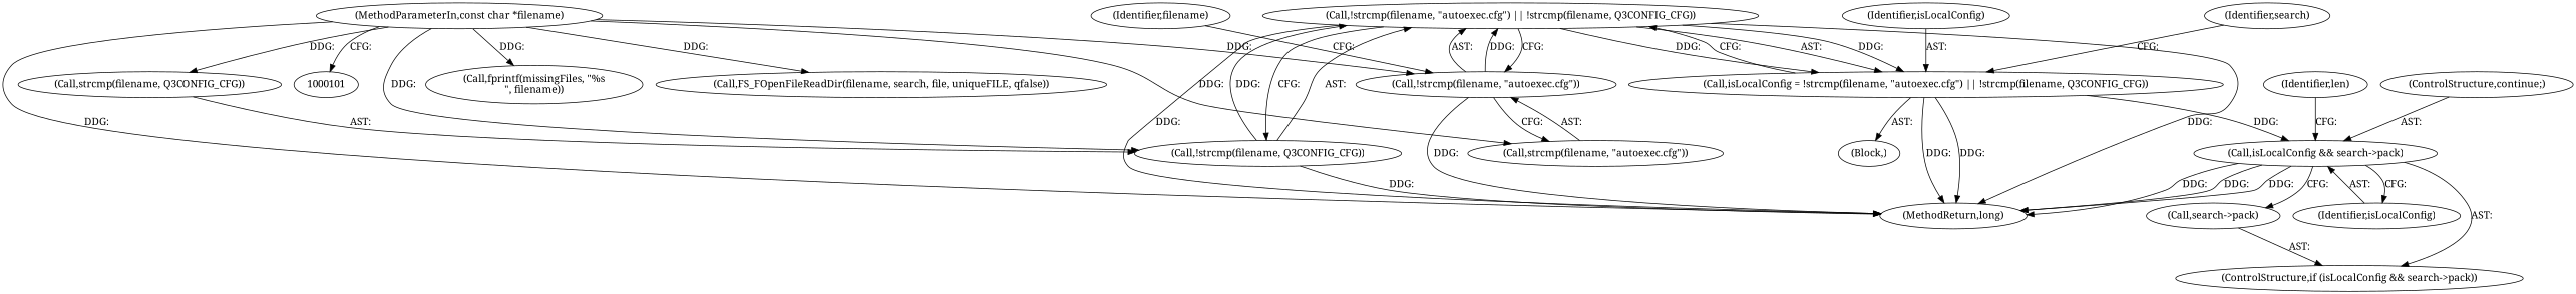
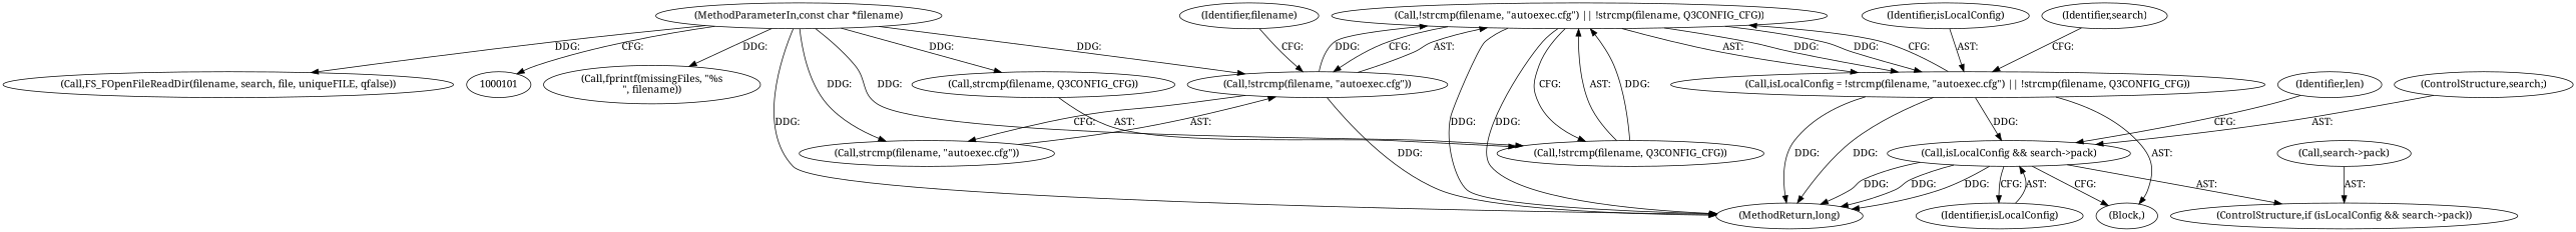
  digraph {
    fontname="Noto Serif"
    node [fontname="Noto Serif"]
    edge [fontname="Noto Serif"]
    n1 [label="(Call,!strcmp(filename, \"autoexec.cfg\") || !strcmp(filename, Q3CONFIG_CFG))"]
    n2 [label="(Call,!strcmp(filename, \"autoexec.cfg\"))"]
    n3 [label="(Call,!strcmp(filename, Q3CONFIG_CFG))"]
    n4 [label="(Call,isLocalConfig = !strcmp(filename, \"autoexec.cfg\") || !strcmp(filename, Q3CONFIG_CFG))"]
    n5 [label="(MethodReturn,long)"]
    n6 [label="(Call,strcmp(filename, \"autoexec.cfg\"))"]
    n7 [label="(Call,isLocalConfig && search->pack)"]
    n8 [label="(Block,)"]
    n9 [label="(MethodParameterIn,const char *filename)"]
    n10 [label="(Call,strcmp(filename, Q3CONFIG_CFG))"]
    n11 [label="(Call,fprintf(missingFiles, \"%s\n\", filename))"]
    n12 [label="(Call,FS_FOpenFileReadDir(filename, search, file, uniqueFILE, qfalse))"]
    1000101
    n14 [label="(Call,search->pack)"]
    n15 [label="(Identifier,isLocalConfig)"]
    n16 [label="(ControlStructure,if (isLocalConfig && search->pack))"]
    n17 [label="(Identifier,len)"]
    n18 [label="(Identifier,search)"]
    n19 [label="(Identifier,isLocalConfig)"]
-   n20 [label="(ControlStructure,continue;)"]
+   n20 [label="(ControlStructure,search;)"]
    n21 [label="(Identifier,filename)"]
    n1 -> n2 [label="CFG: "]
    n1 -> n3 [label="CFG: "]
    n1 -> n4 [label="AST: "]
    n1 -> n4 [label="DDG: "]
    n1 -> n4 [label="DDG: "]
    n1 -> n5 [label="DDG: "]
    n1 -> n5 [label="DDG: "]
    n2 -> n1 [label="AST: "]
    n2 -> n1 [label="DDG: "]
    n2 -> n5 [label="DDG: "]
    n2 -> n6 [label="CFG: "]
    n3 -> n1 [label="AST: "]
    n3 -> n1 [label="DDG: "]
-   n3 -> n5 [label="DDG: "]
    n4 -> n1 [label="CFG: "]
    n4 -> n5 [label="DDG: "]
    n4 -> n5 [label="DDG: "]
    n4 -> n7 [label="DDG: "]
    n4 -> n8 [label="AST: "]
    n6 -> n2 [label="AST: "]
    n7 -> n5 [label="DDG: "]
    n7 -> n5 [label="DDG: "]
    n7 -> n5 [label="DDG: "]
-   n7 -> n14 [label="CFG: "]
+   n7 -> n8 [label="CFG: "]
    n7 -> n15 [label="CFG: "]
    n7 -> n16 [label="AST: "]
    n9 -> n2 [label="DDG: "]
    n9 -> n3 [label="DDG: "]
    n9 -> n5 [label="DDG: "]
    n9 -> n6 [label="DDG: "]
    n9 -> n10 [label="DDG: "]
    n9 -> n11 [label="DDG: "]
    n9 -> n12 [label="DDG: "]
    n9 -> 1000101 [label="CFG: "]
    n10 -> n3 [label="AST: "]
    n14 -> n16 [label="AST: "]
    n15 -> n7 [label="AST: "]
    n17 -> n7 [label="CFG: "]
    n18 -> n4 [label="CFG: "]
    n19 -> n4 [label="AST: "]
    n20 -> n7 [label="AST: "]
    n21 -> n2 [label="CFG: "]
  }
